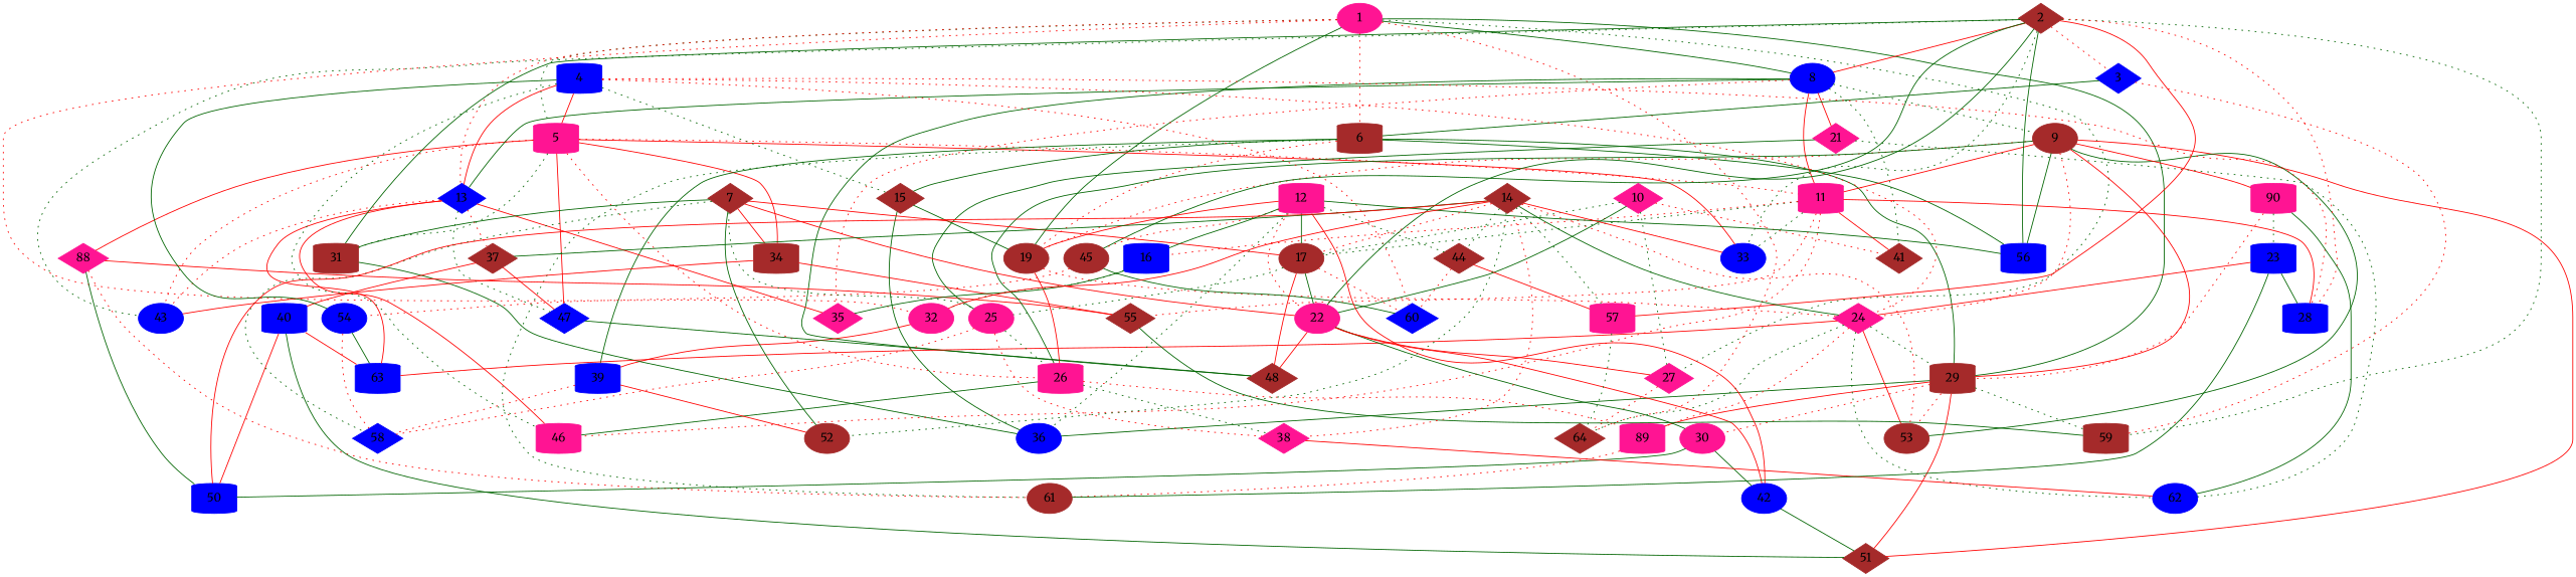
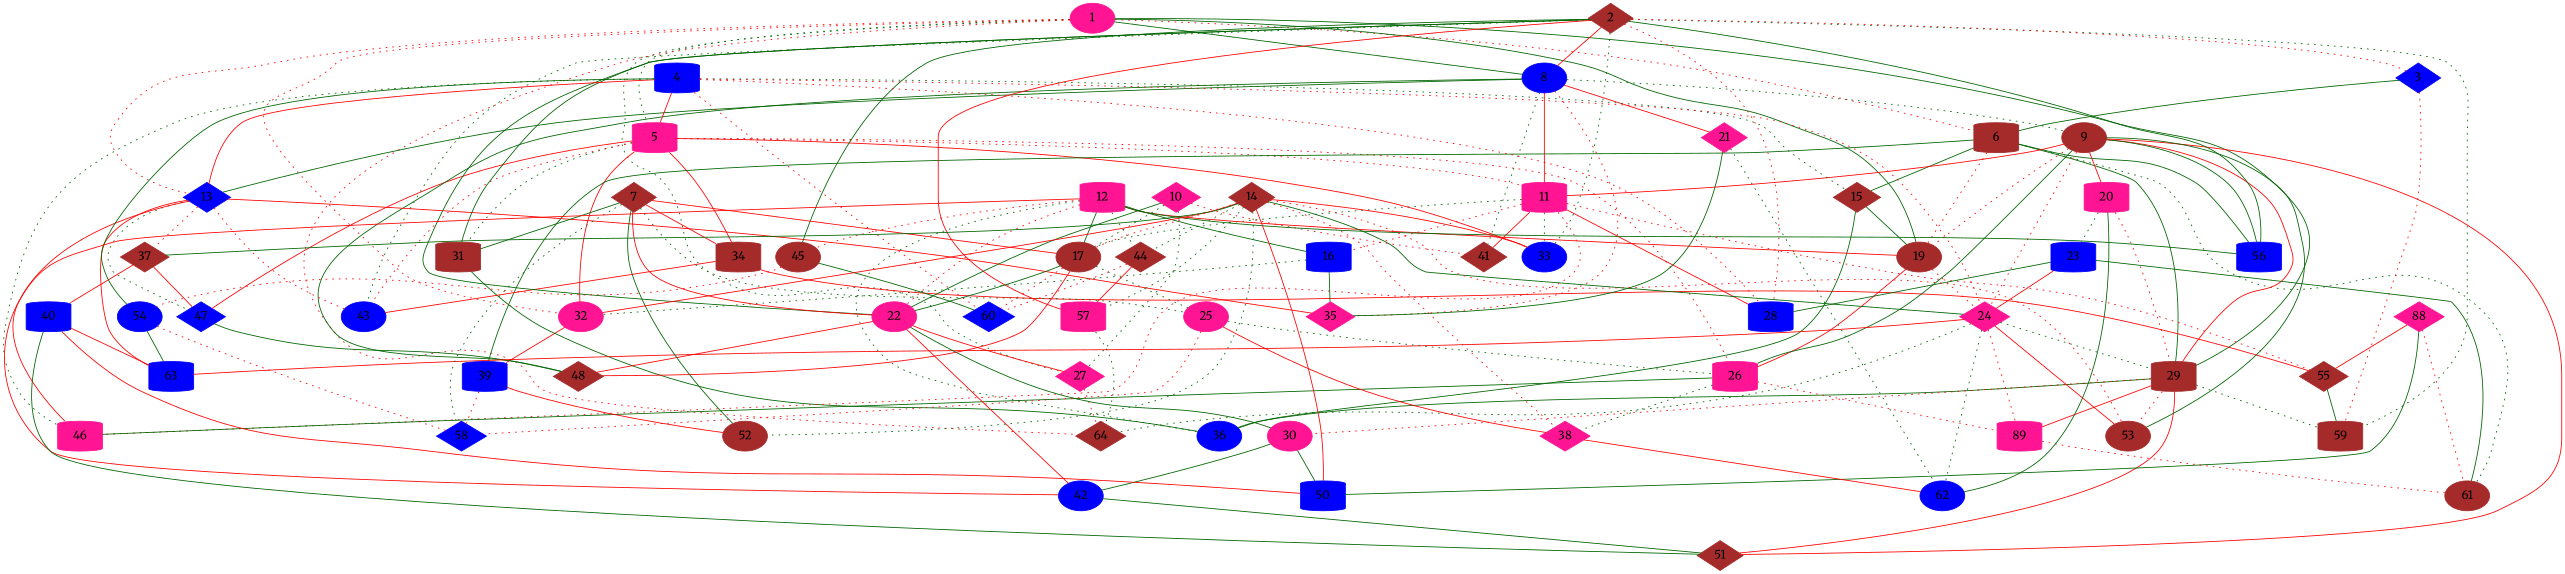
  graph {
    fontname=Merriweather
    node [color=brown fontname=Merriweather shape=diamond style=filled]
    edge [color=red fontname=Merriweather style=solid weight=1.0]
    1 [color=deeppink shape=ellipse]
    5 [color=deeppink shape=cylinder]
    6 [shape=cylinder]
    8 [color=blue shape=ellipse]
    13 [color=blue]
    19 [shape=ellipse]
    27 [color=deeppink]
    29 [shape=cylinder]
    32 [color=deeppink shape=ellipse]
    64
    31 [shape=cylinder]
    33 [color=blue shape=ellipse]
    43 [color=blue shape=ellipse]
    11 [color=deeppink shape=cylinder]
    n15 [color=deeppink label=88]
    26 [color=deeppink shape=cylinder]
    34 [shape=cylinder]
    47 [color=blue]
    56 [color=blue shape=cylinder]
    15
    39 [color=blue shape=cylinder]
    61 [shape=ellipse]
    9 [shape=ellipse]
    21 [color=deeppink]
    35 [color=deeppink]
    41
    48
    46 [color=deeppink shape=cylinder]
    37
    63 [color=blue shape=cylinder]
    24 [color=deeppink]
    59 [shape=cylinder]
    51
    53 [shape=ellipse]
    36 [color=blue shape=ellipse]
    30 [color=deeppink shape=ellipse]
    n37 [color=deeppink label=89 shape=cylinder]
    2
    3 [color=blue]
    22 [color=deeppink shape=ellipse]
    28 [color=blue shape=cylinder]
    45 [shape=ellipse]
    57 [color=deeppink shape=cylinder]
    42 [color=blue shape=ellipse]
    54 [color=blue shape=ellipse]
    60 [color=blue]
    4 [color=blue shape=cylinder]
    62 [color=blue shape=ellipse]
    58 [color=blue]
    17 [shape=ellipse]
    16 [color=blue shape=cylinder]
    55
    50 [color=blue shape=cylinder]
    38 [color=deeppink]
    52 [shape=ellipse]
    7
    25 [color=deeppink shape=ellipse]
-   20 [color=deeppink shape=cylinder label=90]
+   20 [color=deeppink shape=cylinder]
    23 [color=blue shape=cylinder]
    10 [color=deeppink]
    12 [color=deeppink shape=cylinder]
    44
    40 [color=blue shape=cylinder]
    14
    1 -- 5 [color=darkgreen style=dotted]
    1 -- 6 [style=dotted weight=2.0]
    1 -- 8 [color=darkgreen]
    1 -- 13 [style=dotted]
    1 -- 19 [color=darkgreen]
    1 -- 27 [color=darkgreen style=dotted]
    1 -- 29 [color=darkgreen]
    1 -- 32 [style=dotted]
    1 -- 64 [style=dotted]
    5 -- 31 [color=darkgreen style=dotted]
    5 -- 33
    5 -- 43 [style=dotted]
    5 -- 11 [style=dotted]
-   5 -- n15
+   5 -- 32
    5 -- 26 [style=dotted]
    5 -- 34
    5 -- 47
    6 -- 19 [style=dotted]
    6 -- 29 [color=darkgreen weight=2.0]
    6 -- 56 [color=darkgreen]
    6 -- 15 [color=darkgreen]
    6 -- 39 [color=darkgreen]
    6 -- 61 [color=darkgreen style=dotted]
    8 -- 13 [color=darkgreen]
    8 -- 11 [weight=2.0]
    8 -- 9 [color=darkgreen style=dotted]
    8 -- 21 [weight=2.0]
    8 -- 35 [style=dotted]
    8 -- 41 [color=darkgreen style=dotted weight=2.0]
    8 -- 48 [color=darkgreen]
    13 -- 43 [style=dotted]
    13 -- 47 [color=darkgreen style=dotted]
    13 -- 35 [weight=2.0]
    13 -- 46
    13 -- 37 [style=dotted]
    13 -- 63
    19 -- 26 [weight=2.0]
    19 -- 24 [style=dotted weight=2.0]
    27 -- 64 [style=dotted]
    29 -- 59 [color=darkgreen style=dotted]
    29 -- 51
    29 -- 53 [style=dotted]
    29 -- 36 [color=darkgreen]
    29 -- 30 [style=dotted]
    29 -- n37
    32 -- 39
    31 -- 36 [color=darkgreen]
    11 -- 33 [color=darkgreen style=dotted]
    11 -- 41
    11 -- 46 [style=dotted]
    11 -- 28
    11 -- 17 [color=darkgreen style=dotted weight=2.0]
    11 -- 16 [style=dotted]
    11 -- 55 [style=dotted]
    n15 -- 61 [style=dotted]
    n15 -- 55
    n15 -- 50 [color=darkgreen]
    26 -- 46 [color=darkgreen]
    26 -- n37 [style=dotted]
    26 -- 38 [color=darkgreen style=dotted]
    34 -- 43
    34 -- 55
    47 -- 48 [color=darkgreen]
    15 -- 19 [color=darkgreen]
    15 -- 36 [color=darkgreen]
    39 -- 58 [style=dotted]
    39 -- 52
    9 -- 19 [style=dotted]
    9 -- 29
    9 -- 11
    9 -- 26 [color=darkgreen]
    9 -- 56 [color=darkgreen]
    9 -- 24 [style=dotted]
    9 -- 51
    9 -- 53 [color=darkgreen]
    9 -- 20
    21 -- 62 [color=darkgreen style=dotted]
-   21 -- 25 [color=darkgreen]
+   21 -- 35 [color=darkgreen]
    37 -- 47
    37 -- 40
    24 -- 29 [color=darkgreen style=dotted]
    24 -- 64 [color=darkgreen style=dotted]
    24 -- 63
    24 -- 53
    24 -- n37 [style=dotted]
    24 -- 62 [color=darkgreen style=dotted]
    30 -- 42 [color=darkgreen]
    30 -- 50 [color=darkgreen]
    n37 -- 61 [style=dotted]
    2 -- 8
    2 -- 31 [color=darkgreen]
    2 -- 33 [color=darkgreen style=dotted]
    2 -- 43 [color=darkgreen style=dotted]
    2 -- 56 [color=darkgreen]
    2 -- 59 [color=darkgreen style=dotted]
    2 -- 3 [style=dotted weight=2.0]
    2 -- 22 [color=darkgreen]
    2 -- 28 [style=dotted]
    2 -- 45 [color=darkgreen]
    2 -- 57
    3 -- 6 [color=darkgreen]
    3 -- 59 [style=dotted]
    22 -- 27
    22 -- 48
    22 -- 30 [color=darkgreen]
    22 -- 42
    45 -- 54 [style=dotted]
    45 -- 60 [color=darkgreen]
    57 -- 64 [color=darkgreen style=dotted]
    42 -- 51 [color=darkgreen]
    54 -- 63 [color=darkgreen]
    54 -- 58 [style=dotted]
    4 -- 5
    4 -- 13 [weight=3.0]
    4 -- 15 [color=darkgreen style=dotted]
    4 -- 46 [color=darkgreen style=dotted]
    4 -- 24 [style=dotted]
    4 -- 28 [style=dotted]
    4 -- 54 [color=darkgreen]
    4 -- 60 [style=dotted]
    17 -- 48
    17 -- 22 [color=darkgreen weight=2.0]
    17 -- 60 [style=dotted]
    17 -- 25 [color=darkgreen style=dotted]
    16 -- 32 [color=darkgreen style=dotted]
    16 -- 35 [color=darkgreen]
    55 -- 59 [color=darkgreen]
    38 -- 62
    7 -- 31 [color=darkgreen]
    7 -- 34
    7 -- 22
    7 -- 58 [color=darkgreen style=dotted]
    7 -- 17 [weight=2.0]
    7 -- 52 [color=darkgreen]
    7 -- 25 [color=darkgreen style=dotted]
    25 -- 26 [color=darkgreen style=dotted]
    25 -- 58 [style=dotted]
-   25 -- 38 [style=dotted]
+   25 -- 38
    20 -- 29 [style=dotted]
    20 -- 62 [color=darkgreen]
    20 -- 23 [color=darkgreen style=dotted]
    23 -- 61 [color=darkgreen]
    23 -- 24
    23 -- 28 [color=darkgreen]
    10 -- 27 [color=darkgreen style=dotted]
    10 -- 41 [style=dotted]
    10 -- 22 [color=darkgreen]
    10 -- 17 [color=darkgreen style=dotted]
    12 -- 19 [weight=2.0]
    12 -- 56 [color=darkgreen]
    12 -- 36 [color=darkgreen style=dotted]
    12 -- 22 [style=dotted]
    12 -- 45 [style=dotted]
    12 -- 42
    12 -- 17 [color=darkgreen]
    12 -- 16 [color=darkgreen]
    12 -- 44 [color=darkgreen style=dotted]
    44 -- 57
    44 -- 60 [style=dotted]
    40 -- 63
    40 -- 51 [color=darkgreen]
    40 -- 50
    14 -- 32
    14 -- 33
    14 -- 37 [color=darkgreen]
    14 -- 24 [color=darkgreen]
    14 -- 53 [style=dotted]
    14 -- 57 [color=darkgreen style=dotted]
    14 -- 17 [style=dotted]
    14 -- 50
    14 -- 38 [style=dotted]
    14 -- 52 [color=darkgreen style=dotted weight=2.0]
    14 -- 44 [color=darkgreen style=dotted]
  }
